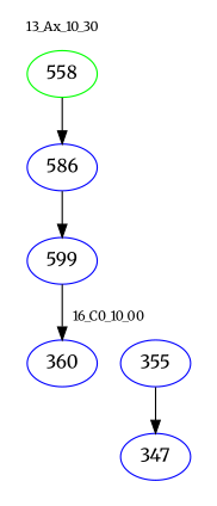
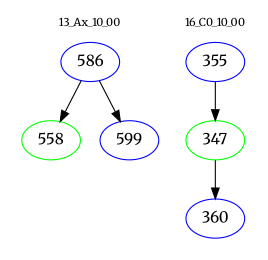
  digraph {
    fontname=Merriweather
    node [color=blue fontname=Merriweather]
    edge [color=black fontname=Merriweather]
    n1 [label=586]
    n2 [color=green label=558]
    n3 [label=599]
    n4 [label=355]
-   n5 [label=347]
+   n5 [color=green label=347]
    n6 [label=360]
    subgraph cluster_1 {
      color=white
      fontsize=10
-     label="13_Ax_10_30"
+     label="13_Ax_10_00"
      n1
      n2
      n3
    }
    subgraph cluster_2 {
      color=white
      fontsize=10
      label="16_C0_10_00"
      n4
      n5
      n6
    }
-   n2 -> n1
+   n1 -> n2
    n1 -> n3
    n4 -> n5
-   n3 -> n6
+   n5 -> n6
  }
